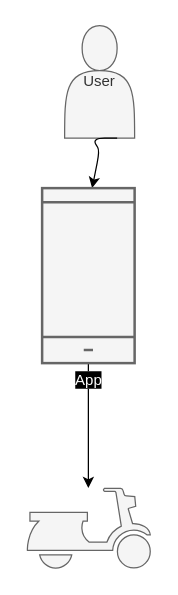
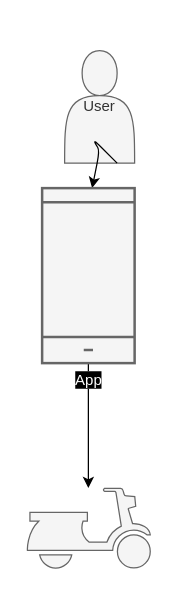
  <mxCell id="0" />
  <mxCell id="1" parent="0" />
- <mxCell id="2" value="User" style="shape=actor;whiteSpace=wrap;html=1;fillColor=#f5f5f5;fontColor=#333333;strokeColor=#666666;" parent="1" vertex="1"><mxGeometry x="51" y="20" width="56" height="90" as="geometry" /></mxCell>
+ <mxCell id="2" value="User" style="shape=actor;whiteSpace=wrap;html=1;fillColor=#f5f5f5;fontColor=#333333;strokeColor=#666666;" parent="1" vertex="1"><mxGeometry x="51" y="40" width="56" height="90" as="geometry" /></mxCell>
  <mxCell id="3" value="" style="edgeStyle=none;html=1;fontColor=#FFFFFF;exitX=0.75;exitY=1;exitDx=0;exitDy=0;" parent="1" source="2" edge="1"><mxGeometry relative="1" as="geometry"><mxPoint x="55" y="160" as="sourcePoint" /><mxPoint x="73" y="150" as="targetPoint" /><Array as="points"><mxPoint x="73" y="110" /><mxPoint x="79" y="120" /></Array></mxGeometry></mxCell>
  <mxCell id="4" value="" style="edgeStyle=none;html=1;fontColor=#FFFFFF;" parent="1" source="5" target="6" edge="1"><mxGeometry relative="1" as="geometry" /></mxCell>
  <mxCell id="5" value="&lt;font color=&quot;#ffffff&quot;&gt;&lt;span style=&quot;background-color: rgb(0, 0, 0);&quot;&gt;App&lt;br&gt;&lt;/span&gt;&lt;/font&gt;" style="html=1;verticalLabelPosition=bottom;align=center;labelBackgroundColor=#ffffff;verticalAlign=top;strokeWidth=2;strokeColor=#666666;shadow=0;dashed=0;shape=mxgraph.ios7.icons.smartphone;fillColor=#f5f5f5;fontColor=#333333;" parent="1" vertex="1"><mxGeometry x="33" y="150" width="74" height="140" as="geometry" /></mxCell>
  <mxCell id="6" value="" style="shape=mxgraph.signs.transportation.scooter;html=1;pointerEvents=1;fillColor=#f5f5f5;strokeColor=#666666;verticalLabelPosition=bottom;verticalAlign=top;align=center;labelBackgroundColor=#000000;fontColor=#333333;" parent="1" vertex="1"><mxGeometry x="20.5" y="390" width="99" height="64" as="geometry" /></mxCell>
